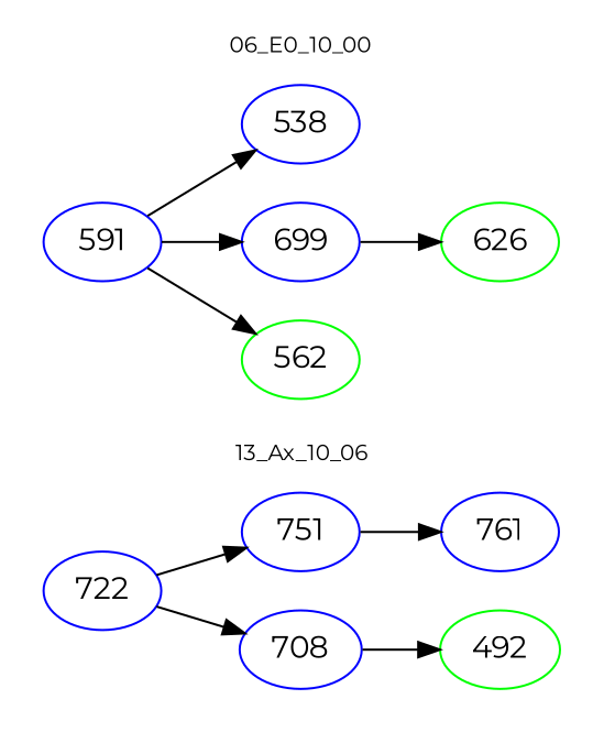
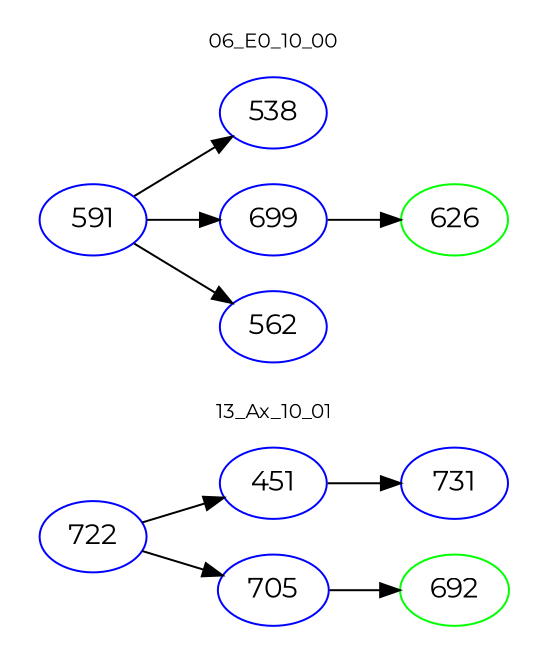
  digraph {
    fontname=Montserrat
    rankdir=LR
    node [color=blue fontname=Montserrat]
    edge [color=black fontname=Montserrat]
    n1 [label=722]
-   n2 [label=708]
-   n3 [label=751]
-   n4 [color=green label=492]
-   n5 [label=761]
+   n2 [label=705]
+   n3 [label=451]
+   n4 [color=green label=692]
+   n5 [label=731]
    n6 [label=591]
-   n7 [color=green label=562]
+   n7 [label=562]
    n8 [label=699]
    n9 [label=538]
    n10 [color=green label=626]
    subgraph cluster_1 {
      color=white
      fontsize=10
-     label="13_Ax_10_06"
+     label="13_Ax_10_01"
      n1
      n2
      n3
      n4
      n5
    }
    subgraph cluster_2 {
      color=white
      fontsize=10
      label="06_E0_10_00"
      n6
      n7
      n8
      n9
      n10
    }
    n1 -> n2
    n1 -> n3
    n2 -> n4
    n3 -> n5
    n6 -> n7
    n6 -> n8
    n6 -> n9
    n8 -> n10
  }
